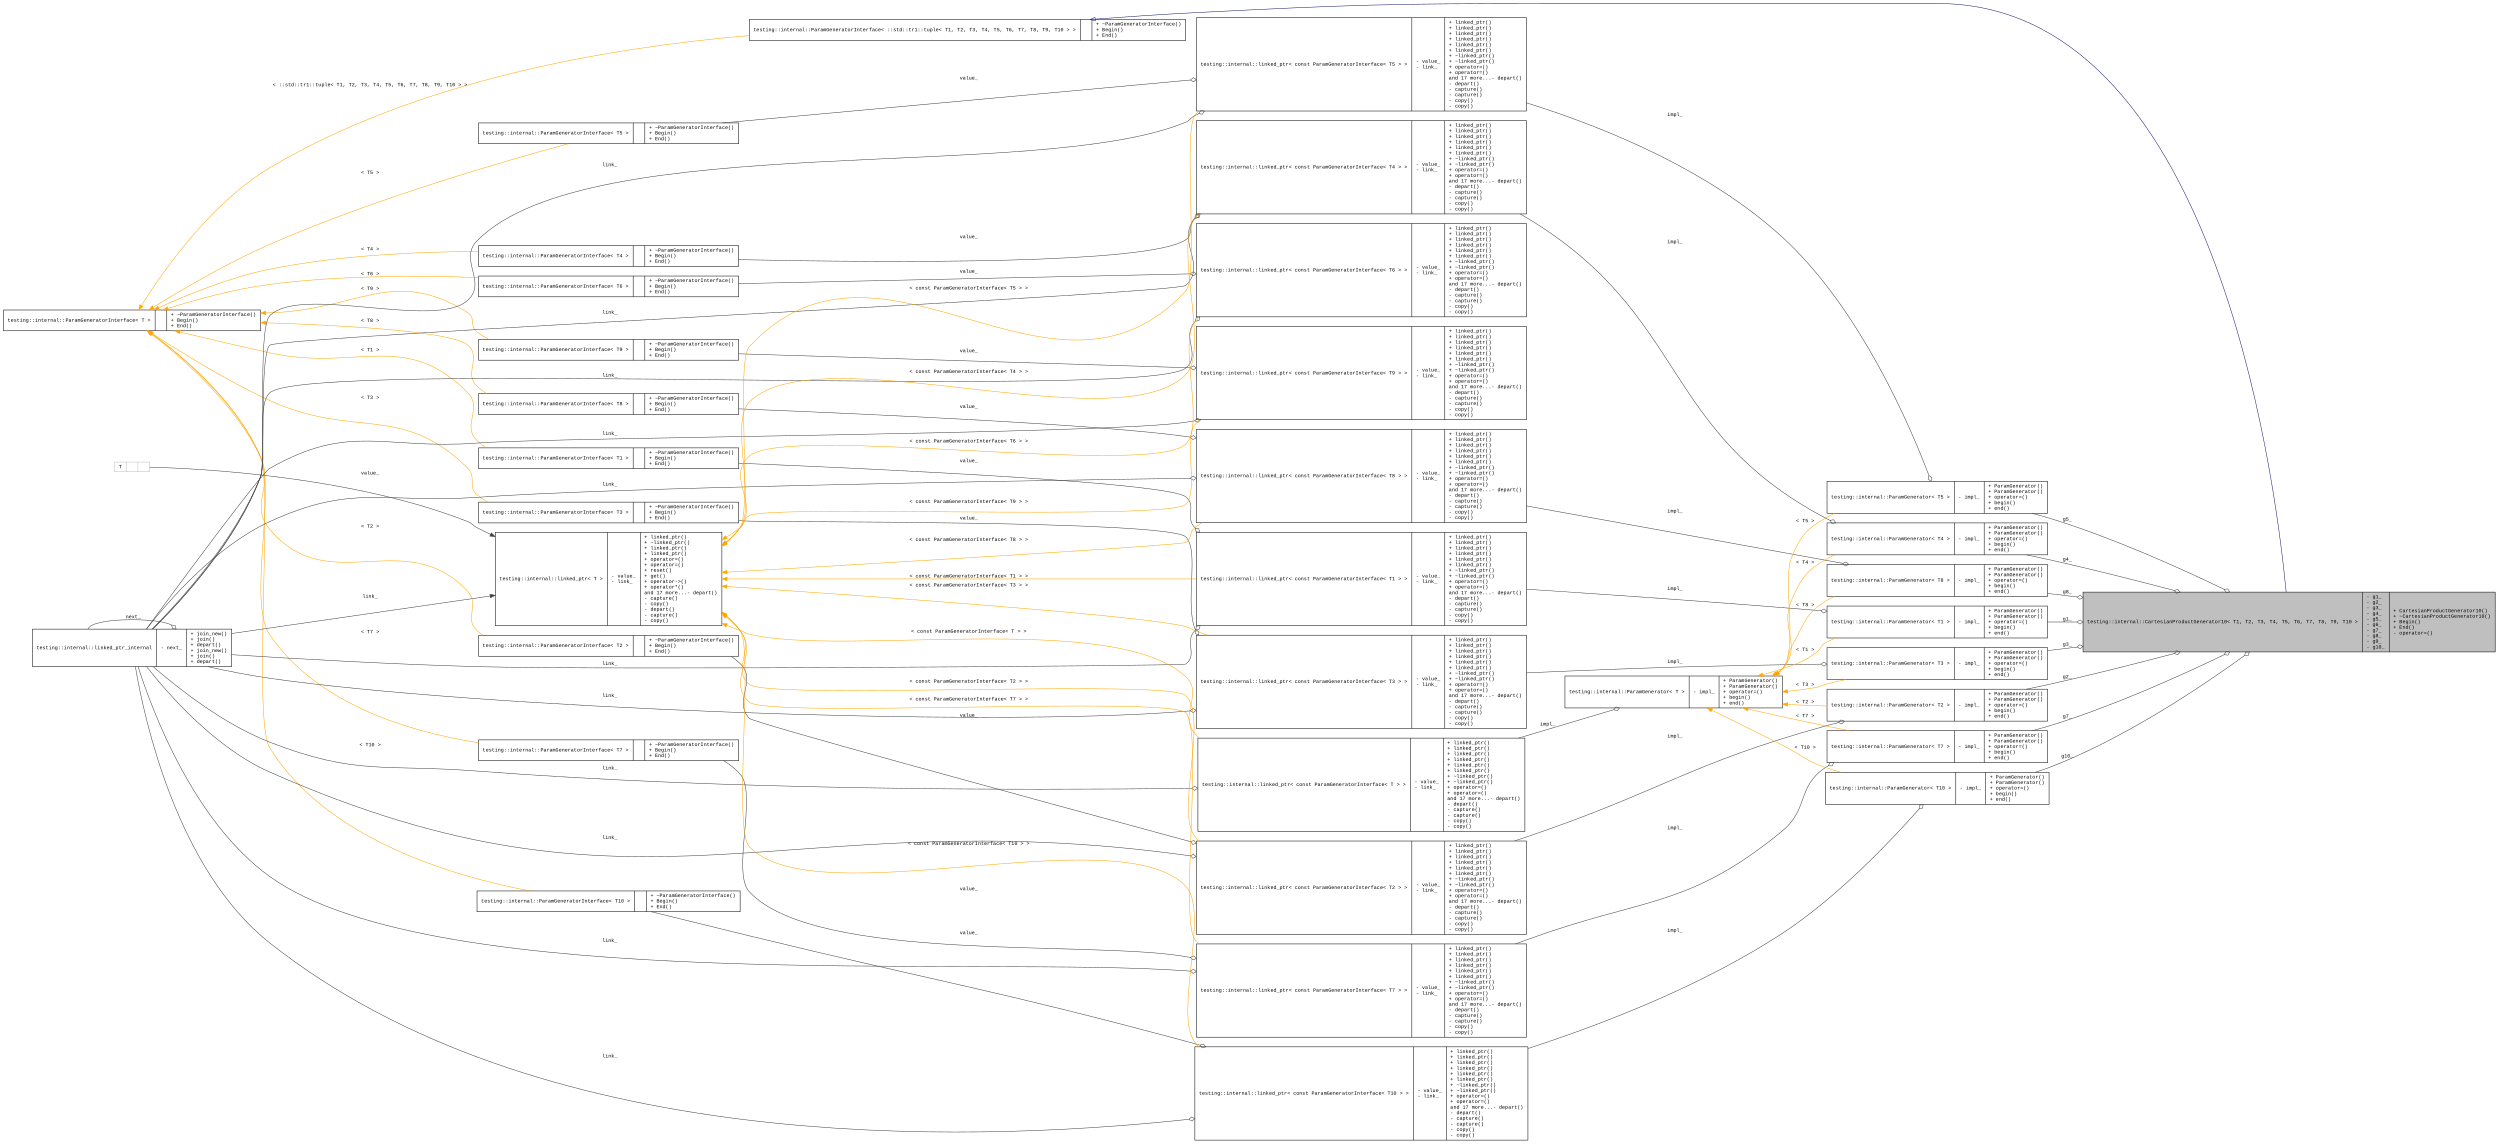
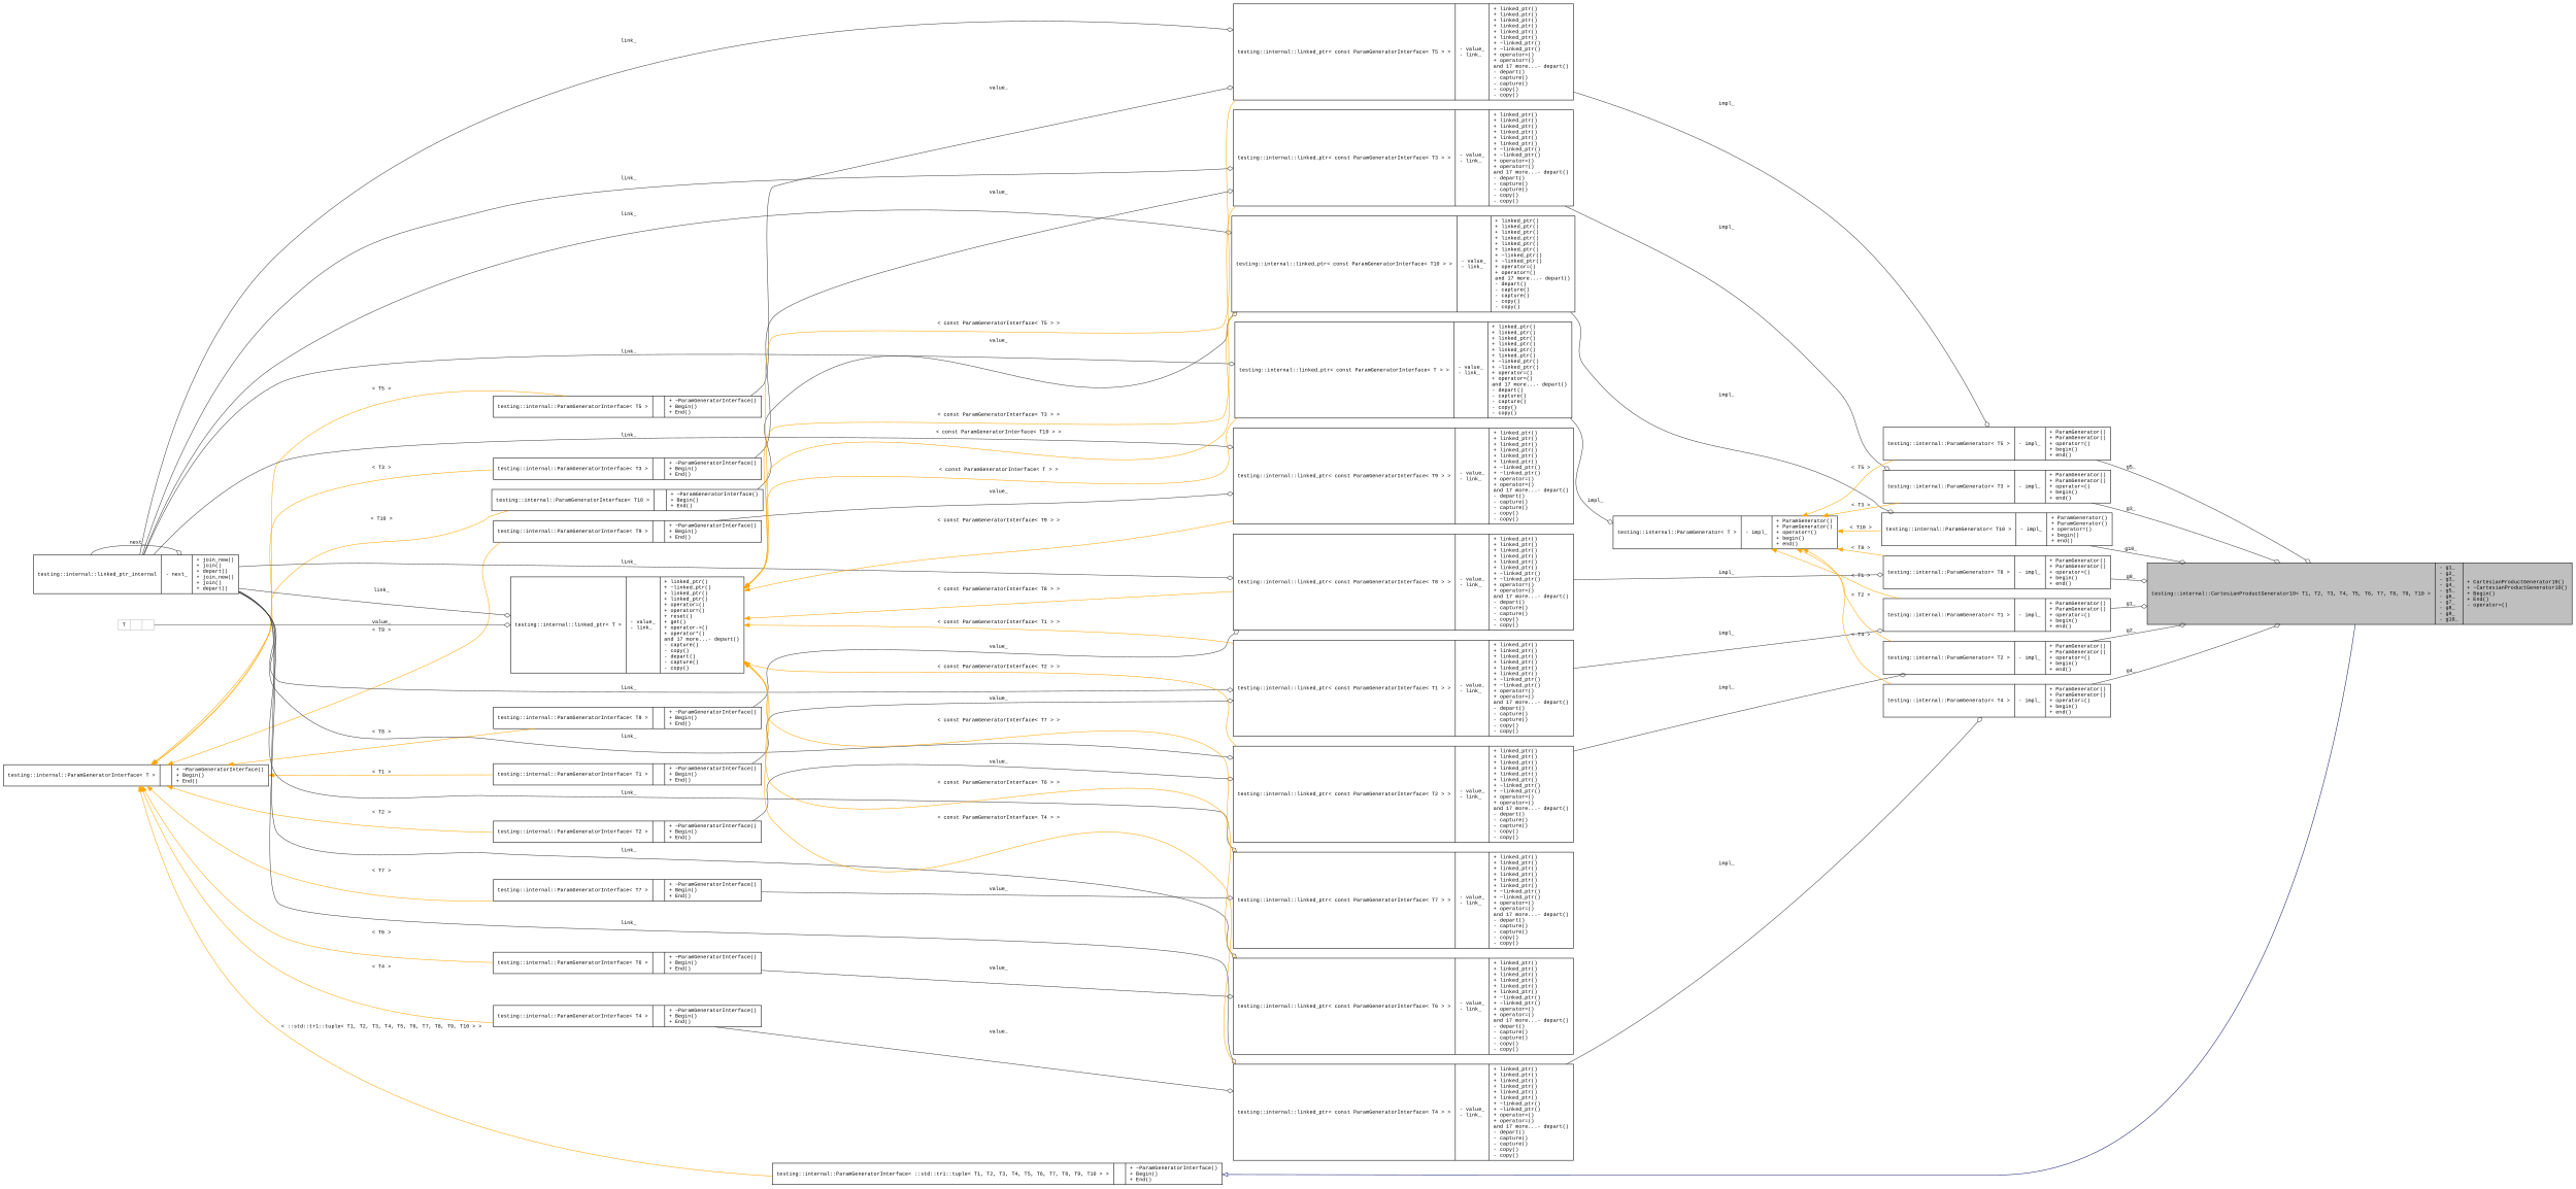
  digraph {
    fontname="Liberation Mono"
    rankdir=LR
    node [color=black fillcolor=white fontname="Liberation Mono" fontsize=10 shape=record style=filled]
    edge [color=grey25 fontname="Liberation Mono" fontsize=10 labelfontname=Helvetica labelfontsize=10 style=solid arrowhead=odiamond]
    n1 [fillcolor=grey75 fontcolor=black height=0.2 label="{testing::internal::CartesianProductGenerator10\< T1, T2, T3, T4, T5, T6, T7, T8, T9, T10 \>\n|- g1_\l- g2_\l- g3_\l- g4_\l- g5_\l- g6_\l- g7_\l- g8_\l- g9_\l- g10_\l|+ CartesianProductGenerator10()\l+ ~CartesianProductGenerator10()\l+ Begin()\l+ End()\l- operator=()\l}" width=0.4]
    n2 [height=0.2 label="{testing::internal::ParamGeneratorInterface\< ::std::tr1::tuple\< T1, T2, T3, T4, T5, T6, T7, T8, T9, T10 \> \>\n||+ ~ParamGeneratorInterface()\l+ Begin()\l+ End()\l}" width=0.4]
    n3 [height=0.2 label="{testing::internal::ParamGeneratorInterface\< T \>\n||+ ~ParamGeneratorInterface()\l+ Begin()\l+ End()\l}" width=0.4]
    n4 [height=0.2 label="{testing::internal::ParamGeneratorInterface\< T2 \>\n||+ ~ParamGeneratorInterface()\l+ Begin()\l+ End()\l}" width=0.4]
    n5 [height=0.2 label="{testing::internal::ParamGeneratorInterface\< T9 \>\n||+ ~ParamGeneratorInterface()\l+ Begin()\l+ End()\l}" width=0.4]
    n6 [height=0.2 label="{testing::internal::ParamGeneratorInterface\< T8 \>\n||+ ~ParamGeneratorInterface()\l+ Begin()\l+ End()\l}" width=0.4]
    n7 [height=0.2 label="{testing::internal::ParamGeneratorInterface\< T7 \>\n||+ ~ParamGeneratorInterface()\l+ Begin()\l+ End()\l}" width=0.4]
    n8 [height=0.2 label="{testing::internal::ParamGeneratorInterface\< T6 \>\n||+ ~ParamGeneratorInterface()\l+ Begin()\l+ End()\l}" width=0.4]
    n9 [height=0.2 label="{testing::internal::ParamGeneratorInterface\< T10 \>\n||+ ~ParamGeneratorInterface()\l+ Begin()\l+ End()\l}" width=0.4]
    n10 [height=0.2 label="{testing::internal::ParamGeneratorInterface\< T1 \>\n||+ ~ParamGeneratorInterface()\l+ Begin()\l+ End()\l}" width=0.4]
    n11 [height=0.2 label="{testing::internal::ParamGeneratorInterface\< T5 \>\n||+ ~ParamGeneratorInterface()\l+ Begin()\l+ End()\l}" width=0.4]
    n12 [height=0.2 label="{testing::internal::ParamGeneratorInterface\< T4 \>\n||+ ~ParamGeneratorInterface()\l+ Begin()\l+ End()\l}" width=0.4]
    n13 [height=0.2 label="{testing::internal::ParamGeneratorInterface\< T3 \>\n||+ ~ParamGeneratorInterface()\l+ Begin()\l+ End()\l}" width=0.4]
    n14 [height=0.2 label="{testing::internal::linked_ptr\< const ParamGeneratorInterface\< T2 \> \>\n|- value_\l- link_\l|+ linked_ptr()\l+ linked_ptr()\l+ linked_ptr()\l+ linked_ptr()\l+ linked_ptr()\l+ linked_ptr()\l+ ~linked_ptr()\l+ ~linked_ptr()\l+ operator=()\l+ operator=()\land 17 more...- depart()\l- depart()\l- capture()\l- capture()\l- copy()\l- copy()\l}" width=0.4]
    n15 [height=0.2 label="{testing::internal::linked_ptr\< const ParamGeneratorInterface\< T9 \> \>\n|- value_\l- link_\l|+ linked_ptr()\l+ linked_ptr()\l+ linked_ptr()\l+ linked_ptr()\l+ linked_ptr()\l+ linked_ptr()\l+ ~linked_ptr()\l+ ~linked_ptr()\l+ operator=()\l+ operator=()\land 17 more...- depart()\l- depart()\l- capture()\l- capture()\l- copy()\l- copy()\l}" width=0.4]
    n16 [height=0.2 label="{testing::internal::linked_ptr\< const ParamGeneratorInterface\< T8 \> \>\n|- value_\l- link_\l|+ linked_ptr()\l+ linked_ptr()\l+ linked_ptr()\l+ linked_ptr()\l+ linked_ptr()\l+ linked_ptr()\l+ ~linked_ptr()\l+ ~linked_ptr()\l+ operator=()\l+ operator=()\land 17 more...- depart()\l- depart()\l- capture()\l- capture()\l- copy()\l- copy()\l}" width=0.4]
    n17 [height=0.2 label="{testing::internal::linked_ptr\< const ParamGeneratorInterface\< T7 \> \>\n|- value_\l- link_\l|+ linked_ptr()\l+ linked_ptr()\l+ linked_ptr()\l+ linked_ptr()\l+ linked_ptr()\l+ linked_ptr()\l+ ~linked_ptr()\l+ ~linked_ptr()\l+ operator=()\l+ operator=()\land 17 more...- depart()\l- depart()\l- capture()\l- capture()\l- copy()\l- copy()\l}" width=0.4]
    n18 [height=0.2 label="{testing::internal::linked_ptr\< const ParamGeneratorInterface\< T6 \> \>\n|- value_\l- link_\l|+ linked_ptr()\l+ linked_ptr()\l+ linked_ptr()\l+ linked_ptr()\l+ linked_ptr()\l+ linked_ptr()\l+ ~linked_ptr()\l+ ~linked_ptr()\l+ operator=()\l+ operator=()\land 17 more...- depart()\l- depart()\l- capture()\l- capture()\l- copy()\l- copy()\l}" width=0.4]
    n19 [height=0.2 label="{testing::internal::linked_ptr\< const ParamGeneratorInterface\< T10 \> \>\n|- value_\l- link_\l|+ linked_ptr()\l+ linked_ptr()\l+ linked_ptr()\l+ linked_ptr()\l+ linked_ptr()\l+ linked_ptr()\l+ ~linked_ptr()\l+ ~linked_ptr()\l+ operator=()\l+ operator=()\land 17 more...- depart()\l- depart()\l- capture()\l- capture()\l- copy()\l- copy()\l}" width=0.4]
    n20 [height=0.2 label="{testing::internal::linked_ptr\< const ParamGeneratorInterface\< T1 \> \>\n|- value_\l- link_\l|+ linked_ptr()\l+ linked_ptr()\l+ linked_ptr()\l+ linked_ptr()\l+ linked_ptr()\l+ linked_ptr()\l+ ~linked_ptr()\l+ ~linked_ptr()\l+ operator=()\l+ operator=()\land 17 more...- depart()\l- depart()\l- capture()\l- capture()\l- copy()\l- copy()\l}" width=0.4]
    n21 [height=0.2 label="{testing::internal::linked_ptr\< const ParamGeneratorInterface\< T5 \> \>\n|- value_\l- link_\l|+ linked_ptr()\l+ linked_ptr()\l+ linked_ptr()\l+ linked_ptr()\l+ linked_ptr()\l+ linked_ptr()\l+ ~linked_ptr()\l+ ~linked_ptr()\l+ operator=()\l+ operator=()\land 17 more...- depart()\l- depart()\l- capture()\l- capture()\l- copy()\l- copy()\l}" width=0.4]
    n22 [height=0.2 label="{testing::internal::linked_ptr\< const ParamGeneratorInterface\< T4 \> \>\n|- value_\l- link_\l|+ linked_ptr()\l+ linked_ptr()\l+ linked_ptr()\l+ linked_ptr()\l+ linked_ptr()\l+ linked_ptr()\l+ ~linked_ptr()\l+ ~linked_ptr()\l+ operator=()\l+ operator=()\land 17 more...- depart()\l- depart()\l- capture()\l- capture()\l- copy()\l- copy()\l}" width=0.4]
    n23 [height=0.2 label="{testing::internal::linked_ptr\< const ParamGeneratorInterface\< T3 \> \>\n|- value_\l- link_\l|+ linked_ptr()\l+ linked_ptr()\l+ linked_ptr()\l+ linked_ptr()\l+ linked_ptr()\l+ linked_ptr()\l+ ~linked_ptr()\l+ ~linked_ptr()\l+ operator=()\l+ operator=()\land 17 more...- depart()\l- depart()\l- capture()\l- capture()\l- copy()\l- copy()\l}" width=0.4]
    n24 [height=0.2 label="{testing::internal::ParamGenerator\< T2 \>\n|- impl_\l|+ ParamGenerator()\l+ ParamGenerator()\l+ operator=()\l+ begin()\l+ end()\l}" width=0.4]
    n25 [height=0.2 label="{testing::internal::linked_ptr_internal\n|- next_\l|+ join_new()\l+ join()\l+ depart()\l+ join_new()\l+ join()\l+ depart()\l}" width=0.4]
    n26 [height=0.2 label="{testing::internal::linked_ptr\< T \>\n|- value_\l- link_\l|+ linked_ptr()\l+ ~linked_ptr()\l+ linked_ptr()\l+ linked_ptr()\l+ operator=()\l+ operator=()\l+ reset()\l+ get()\l+ operator-\>()\l+ operator*()\land 17 more...- depart()\l- capture()\l- copy()\l- depart()\l- capture()\l- copy()\l}" width=0.4]
    n27 [height=0.2 label="{testing::internal::linked_ptr\< const ParamGeneratorInterface\< T \> \>\n|- value_\l- link_\l|+ linked_ptr()\l+ linked_ptr()\l+ linked_ptr()\l+ linked_ptr()\l+ linked_ptr()\l+ linked_ptr()\l+ ~linked_ptr()\l+ ~linked_ptr()\l+ operator=()\l+ operator=()\land 17 more...- depart()\l- depart()\l- capture()\l- capture()\l- copy()\l- copy()\l}" width=0.4]
    n28 [height=0.2 label="{testing::internal::ParamGenerator\< T \>\n|- impl_\l|+ ParamGenerator()\l+ ParamGenerator()\l+ operator=()\l+ begin()\l+ end()\l}" width=0.4]
    n29 [height=0.2 label="{testing::internal::ParamGenerator\< T8 \>\n|- impl_\l|+ ParamGenerator()\l+ ParamGenerator()\l+ operator=()\l+ begin()\l+ end()\l}" width=0.4]
-   n30 [height=0.2 label="{testing::internal::ParamGenerator\< T7 \>\n|- impl_\l|+ ParamGenerator()\l+ ParamGenerator()\l+ operator=()\l+ begin()\l+ end()\l}" width=0.4]
    n31 [height=0.2 label="{testing::internal::ParamGenerator\< T10 \>\n|- impl_\l|+ ParamGenerator()\l+ ParamGenerator()\l+ operator=()\l+ begin()\l+ end()\l}" width=0.4]
    n32 [height=0.2 label="{testing::internal::ParamGenerator\< T1 \>\n|- impl_\l|+ ParamGenerator()\l+ ParamGenerator()\l+ operator=()\l+ begin()\l+ end()\l}" width=0.4]
    n33 [height=0.2 label="{testing::internal::ParamGenerator\< T5 \>\n|- impl_\l|+ ParamGenerator()\l+ ParamGenerator()\l+ operator=()\l+ begin()\l+ end()\l}" width=0.4]
    n34 [height=0.2 label="{testing::internal::ParamGenerator\< T4 \>\n|- impl_\l|+ ParamGenerator()\l+ ParamGenerator()\l+ operator=()\l+ begin()\l+ end()\l}" width=0.4]
    n35 [height=0.2 label="{testing::internal::ParamGenerator\< T3 \>\n|- impl_\l|+ ParamGenerator()\l+ ParamGenerator()\l+ operator=()\l+ begin()\l+ end()\l}" width=0.4]
    n36 [color=grey75 height=0.2 label="{T\n||}" width=0.4]
    n2 -> n1 [arrowtail=onormal color=midnightblue dir=back arrowhead=""]
    n3 -> n2 [color=orange dir=back label=" \< ::std::tr1::tuple\< T1, T2, T3, T4, T5, T6, T7, T8, T9, T10 \> \>" arrowhead=""]
    n3 -> n4 [color=orange dir=back label=" \< T2 \>" arrowhead=""]
    n3 -> n5 [color=orange dir=back label=" \< T9 \>" arrowhead=""]
    n3 -> n6 [color=orange dir=back label=" \< T8 \>" arrowhead=""]
    n3 -> n7 [color=orange dir=back label=" \< T7 \>" arrowhead=""]
    n3 -> n8 [color=orange dir=back label=" \< T6 \>" arrowhead=""]
    n3 -> n9 [color=orange dir=back label=" \< T10 \>" arrowhead=""]
    n3 -> n10 [color=orange dir=back label=" \< T1 \>" arrowhead=""]
    n3 -> n11 [color=orange dir=back label=" \< T5 \>" arrowhead=""]
    n3 -> n12 [color=orange dir=back label=" \< T4 \>" arrowhead=""]
    n3 -> n13 [color=orange dir=back label=" \< T3 \>" arrowhead=""]
    n4 -> n14 [label=" value_"]
    n5 -> n15 [label=" value_"]
    n6 -> n16 [label=" value_"]
    n7 -> n17 [label=" value_"]
    n8 -> n18 [label=" value_"]
    n9 -> n19 [label=" value_"]
    n10 -> n20 [label=" value_"]
    n11 -> n21 [label=" value_"]
    n12 -> n22 [label=" value_"]
    n13 -> n23 [label=" value_"]
    n14 -> n24 [label=" impl_"]
    n16 -> n29 [label=" impl_"]
-   n17 -> n30 [label=" impl_"]
    n19 -> n31 [label=" impl_"]
    n20 -> n32 [label=" impl_"]
    n21 -> n33 [label=" impl_"]
    n22 -> n34 [label=" impl_"]
    n23 -> n35 [label=" impl_"]
    n24 -> n1 [label=" g2_"]
    n25 -> n14 [label=" link_"]
    n25 -> n15 [label=" link_"]
    n25 -> n16 [label=" link_"]
    n25 -> n17 [label=" link_"]
    n25 -> n18 [label=" link_"]
    n25 -> n19 [label=" link_"]
    n25 -> n20 [label=" link_"]
    n25 -> n21 [label=" link_"]
    n25 -> n22 [label=" link_"]
    n25 -> n23 [label=" link_"]
    n25 -> n25 [label=" next_"]
-   n25 -> n26 [arrowhead=normal label=" link_"]
+   n25 -> n26 [label=" link_"]
    n25 -> n27 [label=" link_"]
    n26 -> n14 [color=orange dir=back label=" \< const ParamGeneratorInterface\< T2 \> \>" arrowhead=""]
    n26 -> n15 [color=orange dir=back label=" \< const ParamGeneratorInterface\< T9 \> \>" arrowhead=""]
    n26 -> n16 [color=orange dir=back label=" \< const ParamGeneratorInterface\< T8 \> \>" arrowhead=""]
    n26 -> n17 [color=orange dir=back label=" \< const ParamGeneratorInterface\< T7 \> \>" arrowhead=""]
    n26 -> n18 [color=orange dir=back label=" \< const ParamGeneratorInterface\< T6 \> \>" arrowhead=""]
    n26 -> n19 [color=orange dir=back label=" \< const ParamGeneratorInterface\< T10 \> \>" arrowhead=""]
    n26 -> n20 [color=orange dir=back label=" \< const ParamGeneratorInterface\< T1 \> \>" arrowhead=""]
    n26 -> n21 [color=orange dir=back label=" \< const ParamGeneratorInterface\< T5 \> \>" arrowhead=""]
    n26 -> n22 [color=orange dir=back label=" \< const ParamGeneratorInterface\< T4 \> \>" arrowhead=""]
    n26 -> n23 [color=orange dir=back label=" \< const ParamGeneratorInterface\< T3 \> \>" arrowhead=""]
    n26 -> n27 [color=orange dir=back label=" \< const ParamGeneratorInterface\< T \> \>" arrowhead=""]
    n27 -> n28 [label=" impl_"]
    n28 -> n24 [color=orange dir=back label=" \< T2 \>" arrowhead=""]
    n28 -> n29 [color=orange dir=back label=" \< T8 \>" arrowhead=""]
-   n28 -> n30 [color=orange dir=back label=" \< T7 \>" arrowhead=""]
    n28 -> n31 [color=orange dir=back label=" \< T10 \>" arrowhead=""]
    n28 -> n32 [color=orange dir=back label=" \< T1 \>" arrowhead=""]
    n28 -> n33 [color=orange dir=back label=" \< T5 \>" arrowhead=""]
    n28 -> n34 [color=orange dir=back label=" \< T4 \>" arrowhead=""]
    n28 -> n35 [color=orange dir=back label=" \< T3 \>" arrowhead=""]
    n29 -> n1 [label=" g8_"]
-   n30 -> n1 [label=" g7_"]
    n31 -> n1 [label=" g10_"]
    n32 -> n1 [label=" g1_"]
    n33 -> n1 [label=" g5_"]
    n34 -> n1 [label=" g4_"]
    n35 -> n1 [label=" g3_"]
-   n36 -> n26 [arrowhead=normal label=" value_"]
+   n36 -> n26 [label=" value_"]
  }
